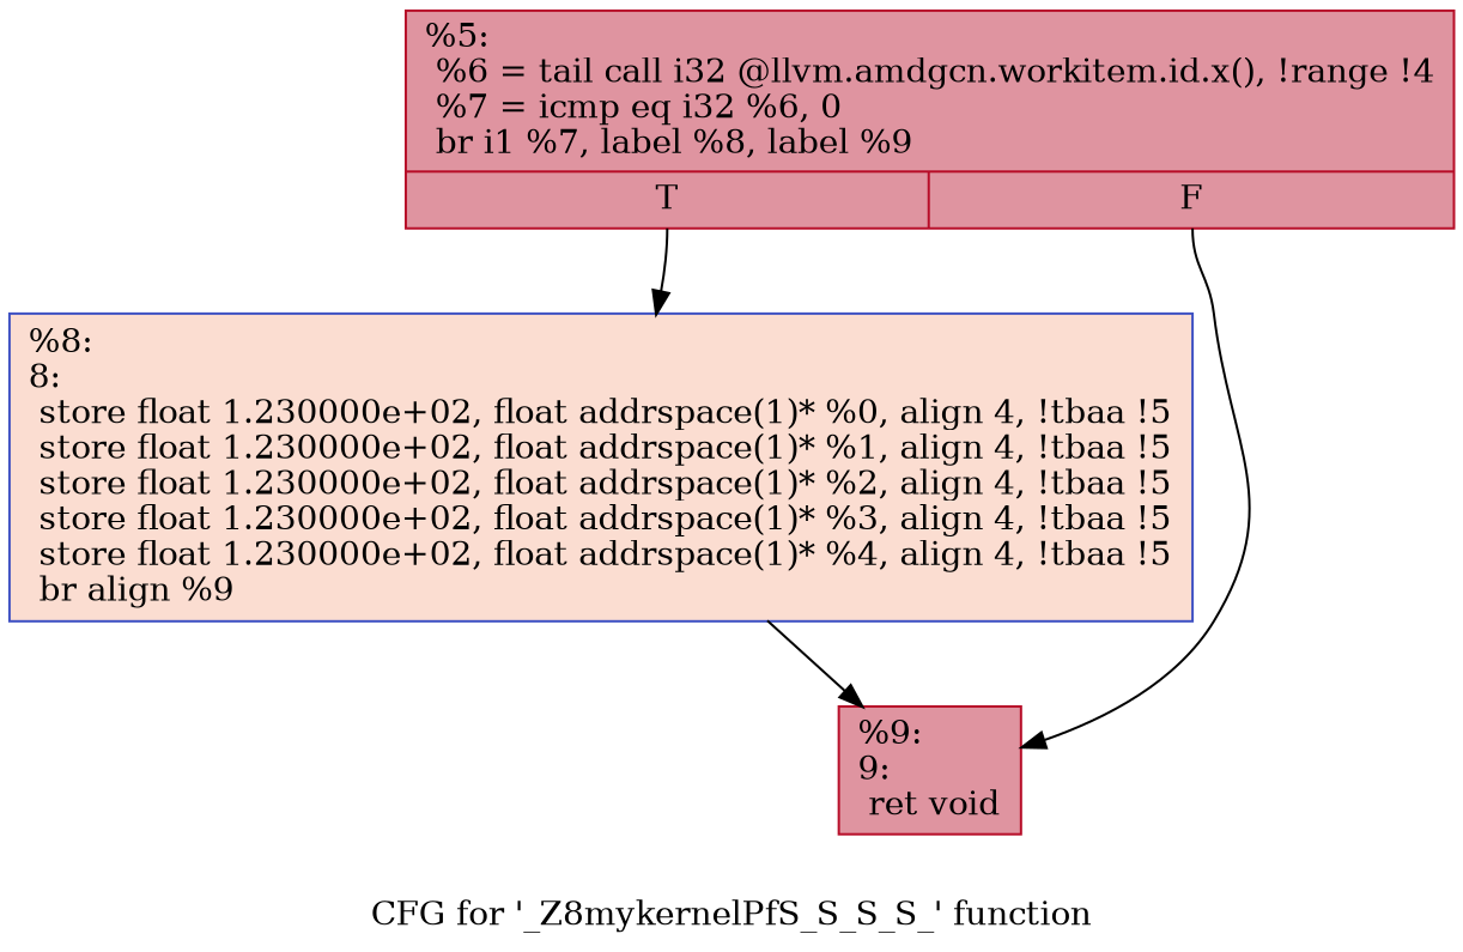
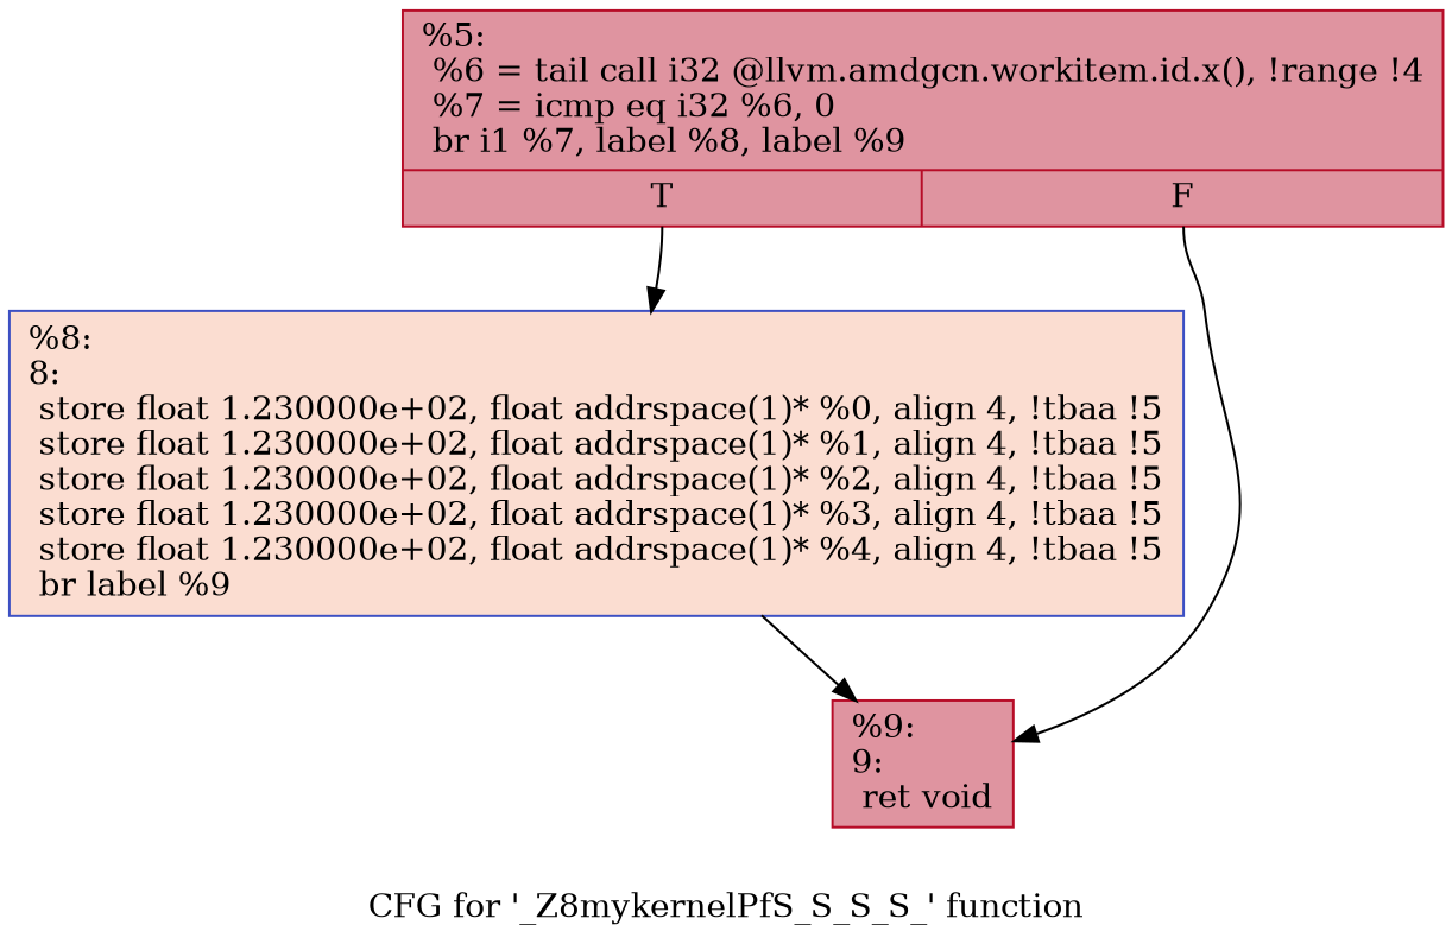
  digraph {
    label="CFG for '_Z8mykernelPfS_S_S_S_' function"
    fontname="DejaVu Serif"
    node [color="#b70d28ff" fillcolor="#b70d2870" shape=record style=filled fontname="DejaVu Serif"]
    edge [fontname="DejaVu Serif"]
    n1 [label="{%5:\l  %6 = tail call i32 @llvm.amdgcn.workitem.id.x(), !range !4\l  %7 = icmp eq i32 %6, 0\l  br i1 %7, label %8, label %9\l|{<s0>T|<s1>F}}"]
-   n2 [color="#3d50c3ff" fillcolor="#f7b39670" label="{%8:\l8:                                                \l  store float 1.230000e+02, float addrspace(1)* %0, align 4, !tbaa !5\l  store float 1.230000e+02, float addrspace(1)* %1, align 4, !tbaa !5\l  store float 1.230000e+02, float addrspace(1)* %2, align 4, !tbaa !5\l  store float 1.230000e+02, float addrspace(1)* %3, align 4, !tbaa !5\l  store float 1.230000e+02, float addrspace(1)* %4, align 4, !tbaa !5\l  br align %9\l}"]
+   n2 [color="#3d50c3ff" fillcolor="#f7b39670" label="{%8:\l8:                                                \l  store float 1.230000e+02, float addrspace(1)* %0, align 4, !tbaa !5\l  store float 1.230000e+02, float addrspace(1)* %1, align 4, !tbaa !5\l  store float 1.230000e+02, float addrspace(1)* %2, align 4, !tbaa !5\l  store float 1.230000e+02, float addrspace(1)* %3, align 4, !tbaa !5\l  store float 1.230000e+02, float addrspace(1)* %4, align 4, !tbaa !5\l  br label %9\l}"]
    n3 [label="{%9:\l9:                                                \l  ret void\l}"]
    n1 -> n2 [tailport=s0]
    n1 -> n3 [tailport=s1]
    n2 -> n3
  }
